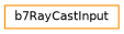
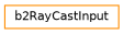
  digraph {
    rankdir=LR
-   n1 [color=darkorange fillcolor=white fontname=Helvetica fontsize=10 height=0.2 label=b7RayCastInput shape=record style=filled width=0.4]
+   n1 [color=darkorange fillcolor=white fontname=Helvetica fontsize=10 height=0.2 label=b2RayCastInput shape=record style=filled width=0.4]
  }
